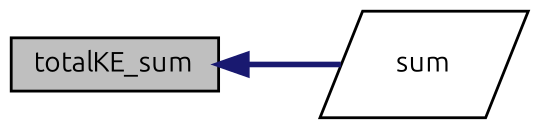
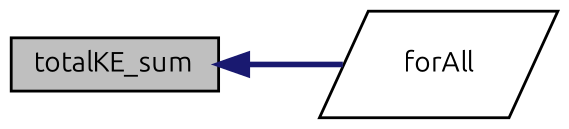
  digraph {
    rankdir=LR
    fontname=Ubuntu
    node [color=black fontname=Ubuntu fontsize=10]
    n1 [fillcolor=grey75 fontcolor=black height=0.2 label=totalKE_sum shape=box style=filled width=0.4]
-   n2 [height=0.2 label=sum shape=parallelogram width=0.4]
+   n2 [height=0.2 label=forAll shape=parallelogram width=0.4]
    n1 -> n2 [color=midnightblue dir=back fontname=Ubuntu fontsize=10 labelfontname=FreeSans labelfontsize=10 style=bold]
  }
